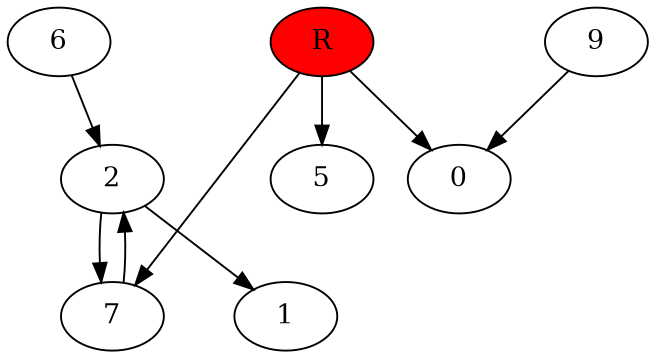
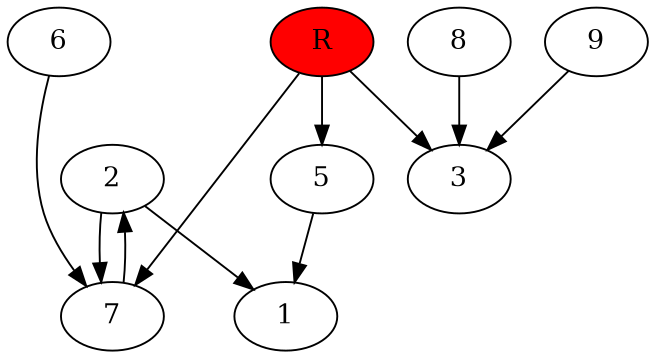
  digraph {
    2
    1
    7
-   3 [label=0]
+   8
+   3
    n6 [label=9]
    5
    6
    R [fillcolor="#ff0000" style=filled]
    2 -> 1
    2 -> 7
    7 -> 2
+   8 -> 3
    n6 -> 3
-   6 -> 2
+   5 -> 1
+   6 -> 7
    R -> 7
    R -> 3
    R -> 5
  }
